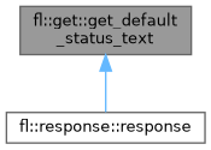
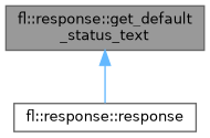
  digraph {
    rankdir=TB
    node [fontname=Helvetica fontsize=10 shape=box style=filled]
-   n1 [color=gray40 fillcolor=grey60 fontcolor=black height=0.2 label="fl::get::get_default\l_status_text" width=0.4]
+   n1 [color=gray40 fillcolor=grey60 fontcolor=black height=0.2 label="fl::response::get_default\l_status_text" width=0.4]
    n2 [color=grey40 fillcolor=white height=0.2 label="fl::response::response" width=0.4]
    n1 -> n2 [color=steelblue1 dir=back fontname=Helvetica fontsize=10 labelfontname=Helvetica labelfontsize=10 style=solid]
  }
